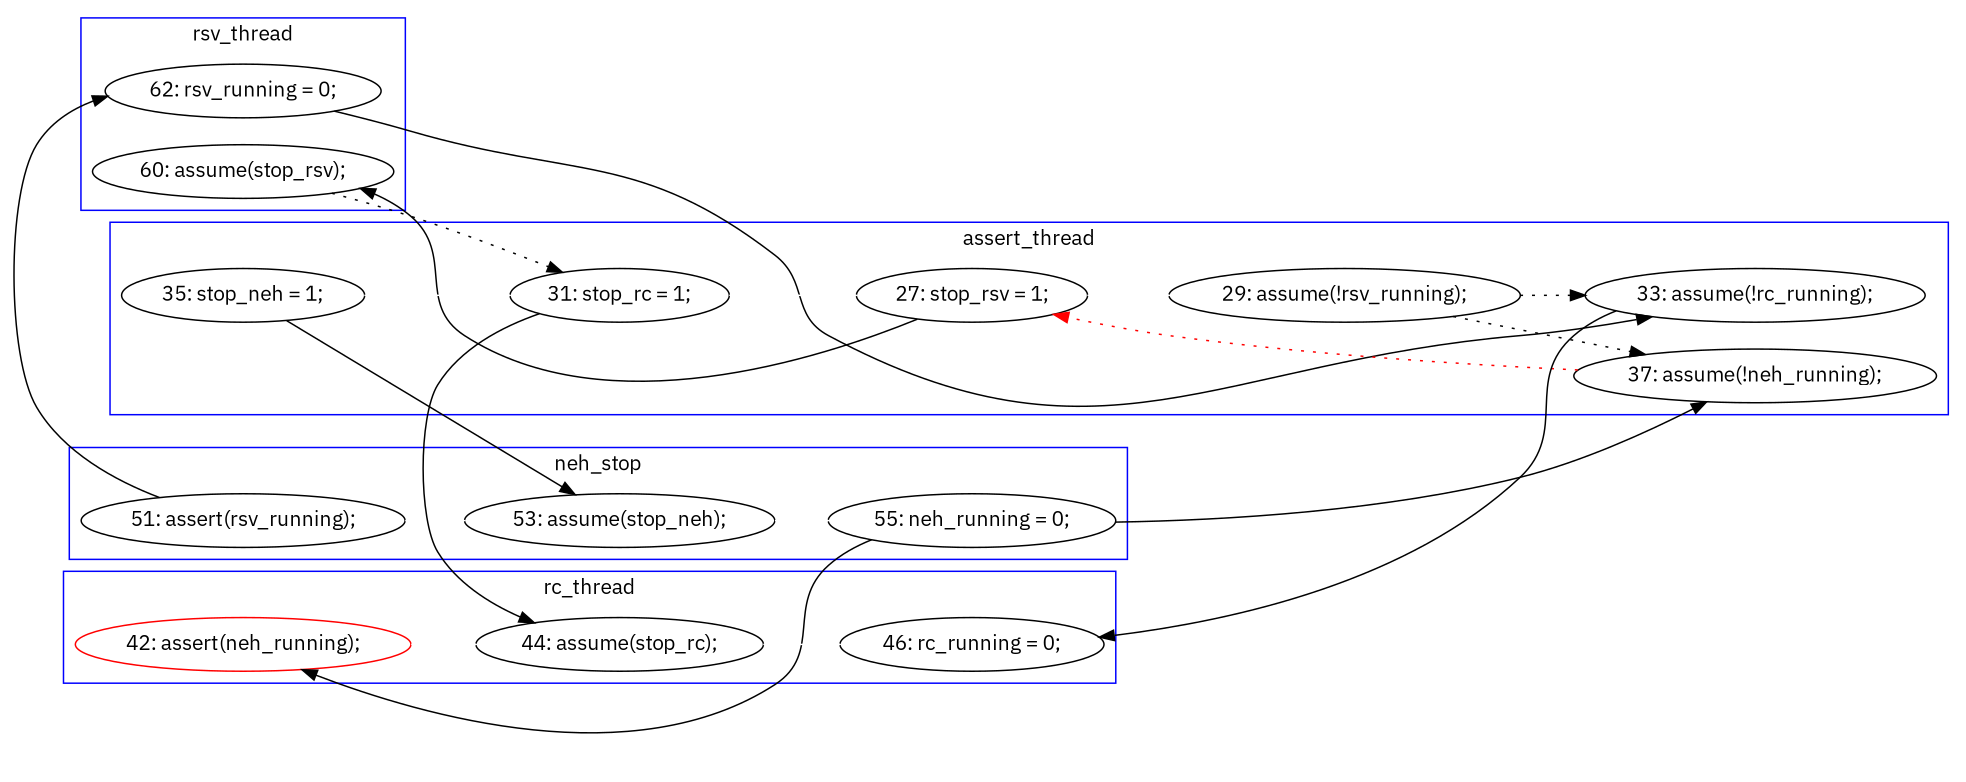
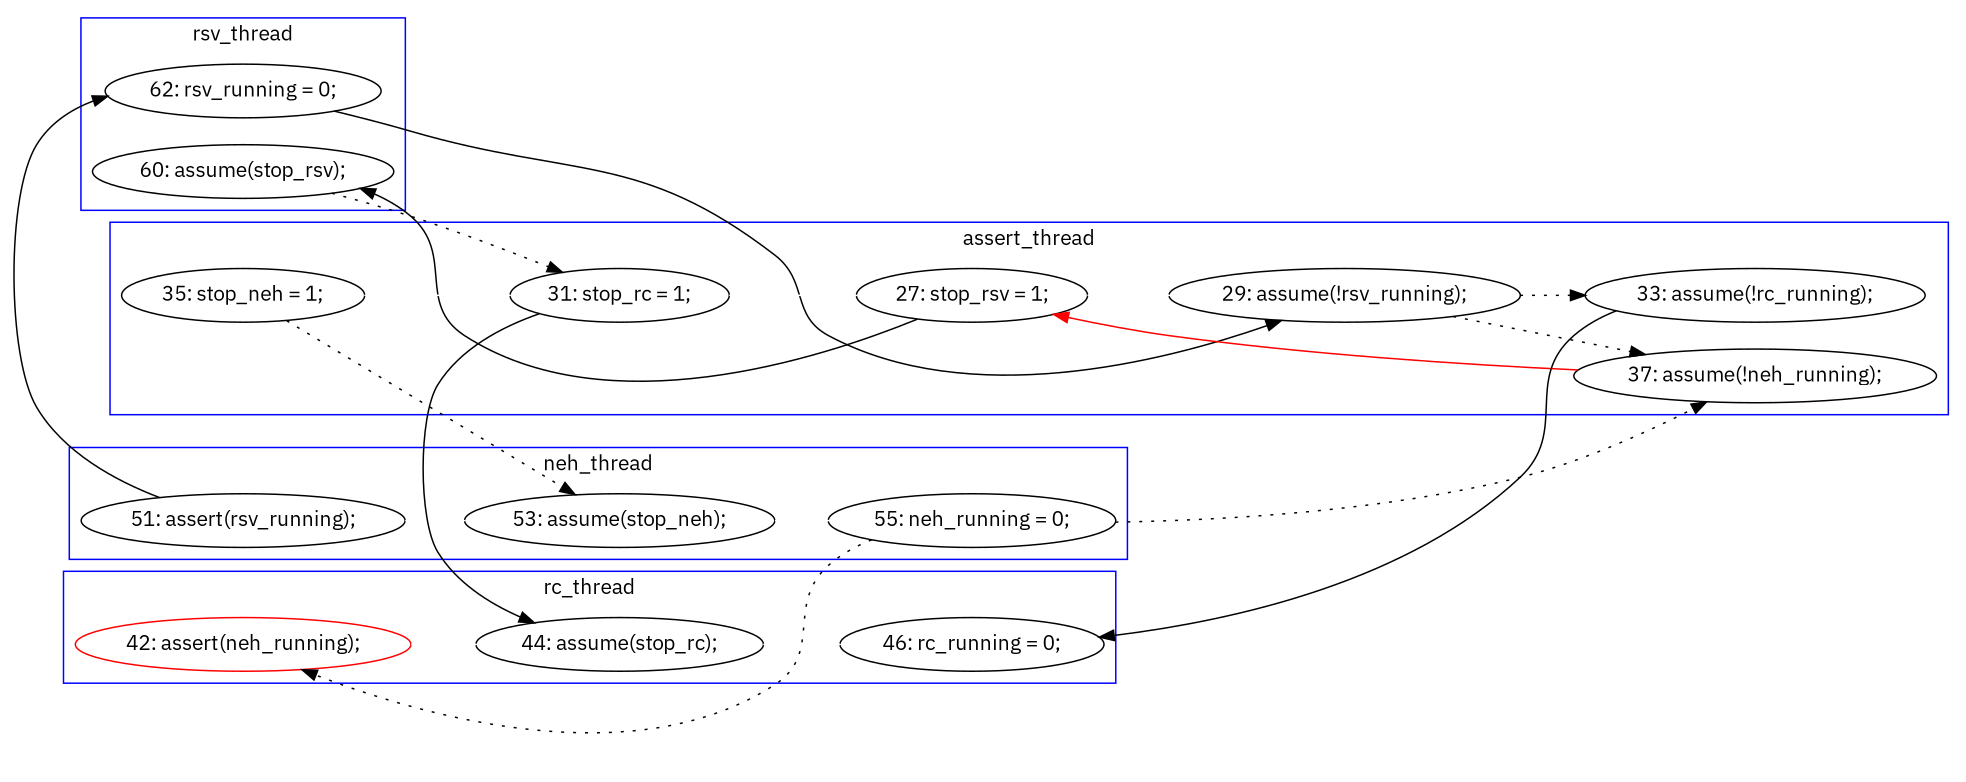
  digraph {
    fontname="IBM Plex Sans"
    rankdir=LR
    node [fontname="IBM Plex Sans"]
    edge [color=black fontname="IBM Plex Sans" style=solid]
    n1 [label="62: rsv_running = 0;"]
    n2 [label="60: assume(stop_rsv);"]
    n3 [label="51: assert(rsv_running);"]
    n4 [label="53: assume(stop_neh);"]
    n5 [label="55: neh_running = 0;"]
    n6 [label="37: assume(!neh_running);"]
    n7 [label="27: stop_rsv = 1;"]
    n8 [label="31: stop_rc = 1;"]
    n9 [label="33: assume(!rc_running);"]
    n10 [label="29: assume(!rsv_running);"]
    n11 [label="35: stop_neh = 1;"]
    n12 [color=red label="42: assert(neh_running);"]
    n13 [label="44: assume(stop_rc);"]
    n14 [label="46: rc_running = 0;"]
    subgraph cluster_1 {
      color=blue
      label=rsv_thread
      n1
      n2
    }
    subgraph cluster_2 {
      color=blue
-     label=neh_stop
+     label=neh_thread
      n3
      n4
      n5
    }
    subgraph cluster_3 {
      color=blue
      label=assert_thread
      n6
      n7
      n8
      n9
      n10
      n11
    }
    subgraph cluster_4 {
      color=blue
      label=rc_thread
      n12
      n13
      n14
    }
-   n1 -> n9 [constraint=false]
+   n1 -> n10 [constraint=false]
    n2 -> n8 [style=dotted]
    n3 -> n1 [constraint=false]
    n3 -> n4 [color=white]
    n4 -> n5 [color=white]
-   n5 -> n6 [constraint=false]
-   n5 -> n12 [constraint=false]
-   n6 -> n7 [color=red constraint=false style=dotted]
+   n5 -> n6 [constraint=false style=dotted]
+   n5 -> n12 [constraint=false style=dotted]
+   n6 -> n7 [color=red constraint=false]
    n7 -> n2 [constraint=false]
    n7 -> n10 [color=white]
    n8 -> n7 [color=white]
    n8 -> n13 [constraint=false]
    n9 -> n14 [constraint=false]
    n10 -> n6 [style=dotted]
    n10 -> n9 [style=dotted]
-   n11 -> n4 [constraint=false]
+   n11 -> n4 [constraint=false style=dotted]
    n11 -> n8 [color=white]
    n12 -> n13 [color=white]
    n13 -> n14 [color=white]
  }
